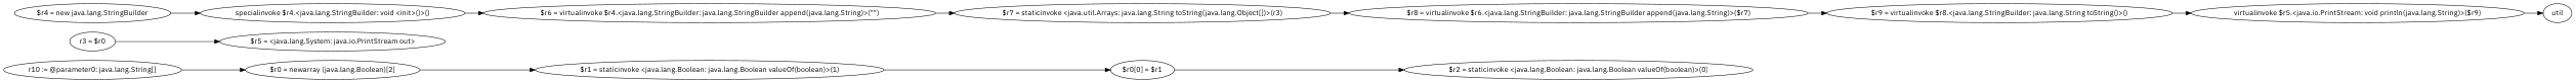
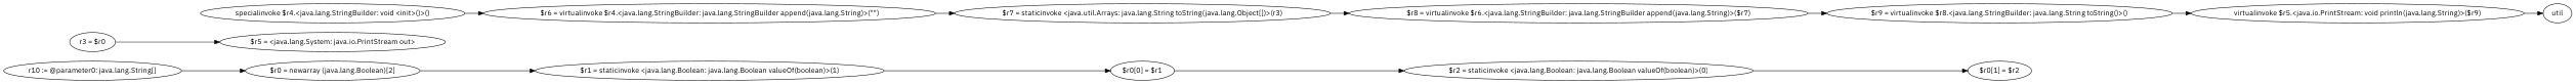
  digraph {
    fontname="IBM Plex Sans"
    rankdir=LR
    node [fontname="IBM Plex Sans"]
    edge [fontname="IBM Plex Sans"]
    "r10 := @parameter0: java.lang.String[]"
    "$r0 = newarray (java.lang.Boolean)[2]"
    "$r1 = staticinvoke <java.lang.Boolean: java.lang.Boolean valueOf(boolean)>(1)"
    "$r0[0] = $r1"
    "$r2 = staticinvoke <java.lang.Boolean: java.lang.Boolean valueOf(boolean)>(0)"
+   "$r0[1] = $r2"
    "r3 = $r0"
    "$r5 = <java.lang.System: java.io.PrintStream out>"
-   "$r4 = new java.lang.StringBuilder"
    "specialinvoke $r4.<java.lang.StringBuilder: void <init>()>()"
    "$r6 = virtualinvoke $r4.<java.lang.StringBuilder: java.lang.StringBuilder append(java.lang.String)>(\"\")"
    "$r7 = staticinvoke <java.util.Arrays: java.lang.String toString(java.lang.Object[])>(r3)"
    "$r8 = virtualinvoke $r6.<java.lang.StringBuilder: java.lang.StringBuilder append(java.lang.String)>($r7)"
    "$r9 = virtualinvoke $r8.<java.lang.StringBuilder: java.lang.String toString()>()"
    "virtualinvoke $r5.<java.io.PrintStream: void println(java.lang.String)>($r9)"
    n16 [label=util]
    "r10 := @parameter0: java.lang.String[]" -> "$r0 = newarray (java.lang.Boolean)[2]"
    "$r0 = newarray (java.lang.Boolean)[2]" -> "$r1 = staticinvoke <java.lang.Boolean: java.lang.Boolean valueOf(boolean)>(1)"
    "$r1 = staticinvoke <java.lang.Boolean: java.lang.Boolean valueOf(boolean)>(1)" -> "$r0[0] = $r1"
    "$r0[0] = $r1" -> "$r2 = staticinvoke <java.lang.Boolean: java.lang.Boolean valueOf(boolean)>(0)"
+   "$r2 = staticinvoke <java.lang.Boolean: java.lang.Boolean valueOf(boolean)>(0)" -> "$r0[1] = $r2"
    "r3 = $r0" -> "$r5 = <java.lang.System: java.io.PrintStream out>"
-   "$r4 = new java.lang.StringBuilder" -> "specialinvoke $r4.<java.lang.StringBuilder: void <init>()>()"
    "specialinvoke $r4.<java.lang.StringBuilder: void <init>()>()" -> "$r6 = virtualinvoke $r4.<java.lang.StringBuilder: java.lang.StringBuilder append(java.lang.String)>(\"\")"
    "$r6 = virtualinvoke $r4.<java.lang.StringBuilder: java.lang.StringBuilder append(java.lang.String)>(\"\")" -> "$r7 = staticinvoke <java.util.Arrays: java.lang.String toString(java.lang.Object[])>(r3)"
    "$r7 = staticinvoke <java.util.Arrays: java.lang.String toString(java.lang.Object[])>(r3)" -> "$r8 = virtualinvoke $r6.<java.lang.StringBuilder: java.lang.StringBuilder append(java.lang.String)>($r7)"
    "$r8 = virtualinvoke $r6.<java.lang.StringBuilder: java.lang.StringBuilder append(java.lang.String)>($r7)" -> "$r9 = virtualinvoke $r8.<java.lang.StringBuilder: java.lang.String toString()>()"
    "$r9 = virtualinvoke $r8.<java.lang.StringBuilder: java.lang.String toString()>()" -> "virtualinvoke $r5.<java.io.PrintStream: void println(java.lang.String)>($r9)"
    "virtualinvoke $r5.<java.io.PrintStream: void println(java.lang.String)>($r9)" -> n16
  }
